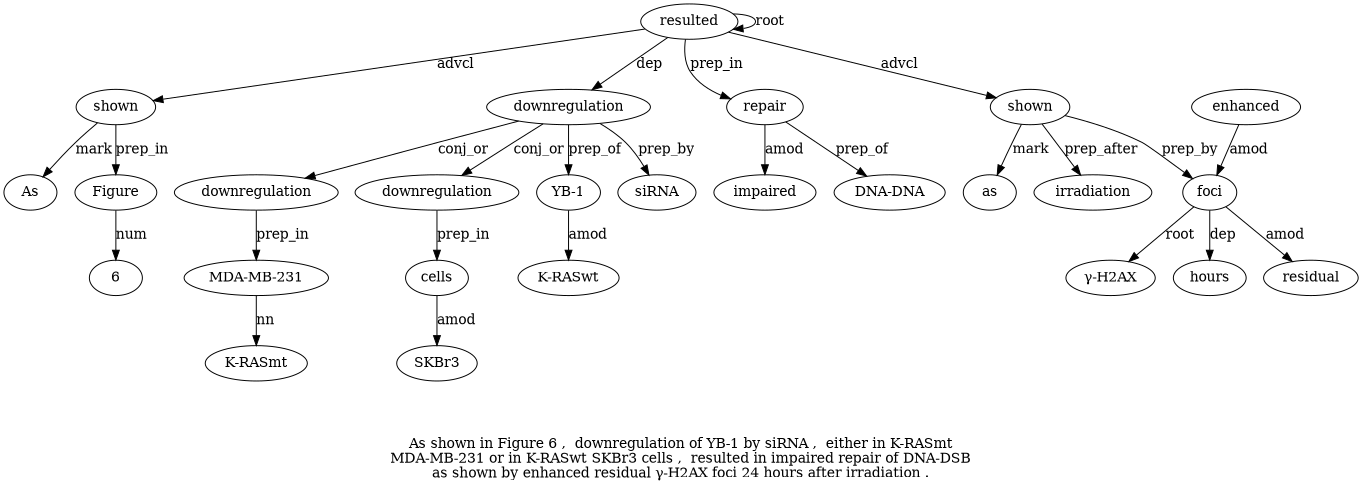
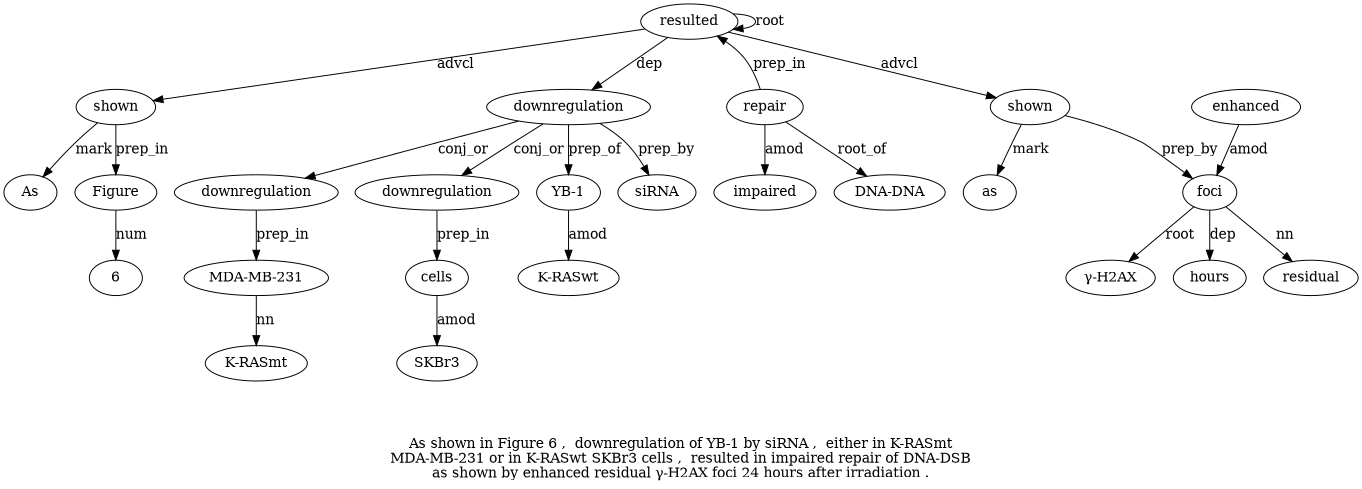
  digraph {
    fontname="DejaVu Serif"
    label="As shown in Figure 6 ,  downregulation of YB-1 by siRNA ,  either in K-RASmt\nMDA-MB-231 or in K-RASwt SKBr3 cells ,  resulted in impaired repair of DNA-DSB\nas shown by enhanced residual γ-H2AX foci 24 hours after irradiation ."
    node [fillcolor=white fontname="DejaVu Serif" style=filled]
    edge [fontname="DejaVu Serif"]
    n1 [label=shown]
    n2 [label=As]
    n3 [label=Figure]
    n4 [label=6]
    n5 [label=resulted]
    n6 [label=downregulation]
    n7 [label=repair]
    n8 [label=shown]
    n9 [label=downregulation]
    n10 [label=downregulation]
    n11 [label="YB-1"]
    n12 [label=siRNA]
    n13 [label=impaired]
    n14 [label="DNA-DNA"]
    n15 [label=as]
    n16 [label=foci]
-   n17 [label=irradiation]
    n18 [label="MDA-MB-231"]
    n19 [label=cells]
    n20 [label="K-RASwt"]
    n21 [label="K-RASmt"]
    n22 [label=SKBr3]
    n23 [label=residual]
    n24 [label="γ-H2AX"]
    n25 [label=hours]
    n26 [label=enhanced]
    n1 -> n2 [label=mark]
    n1 -> n3 [label=prep_in]
    n3 -> n4 [label=num]
    n5 -> n1 [label=advcl]
    n5 -> n5 [label=root]
    n5 -> n6 [label=dep]
-   n5 -> n7 [label=prep_in]
+   n7 -> n5 [label=prep_in]
    n5 -> n8 [label=advcl]
    n6 -> n9 [label=conj_or]
    n6 -> n10 [label=conj_or]
    n6 -> n11 [label=prep_of]
    n6 -> n12 [label=prep_by]
    n7 -> n13 [label=amod]
-   n7 -> n14 [label=prep_of]
+   n7 -> n14 [label=root_of]
    n8 -> n15 [label=mark]
    n8 -> n16 [label=prep_by]
-   n8 -> n17 [label=prep_after]
    n9 -> n18 [label=prep_in]
    n10 -> n19 [label=prep_in]
    n11 -> n20 [label=amod]
-   n16 -> n23 [label=amod]
+   n16 -> n23 [label=nn]
    n16 -> n24 [label=root]
    n16 -> n25 [label=dep]
    n18 -> n21 [label=nn]
    n19 -> n22 [label=amod]
    n26 -> n16 [label=amod]
  }
